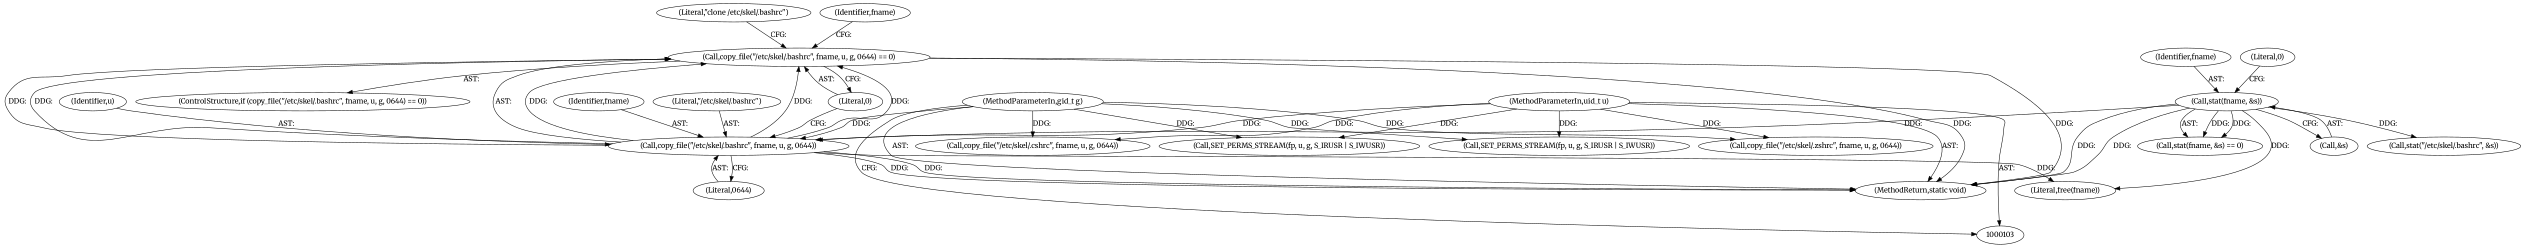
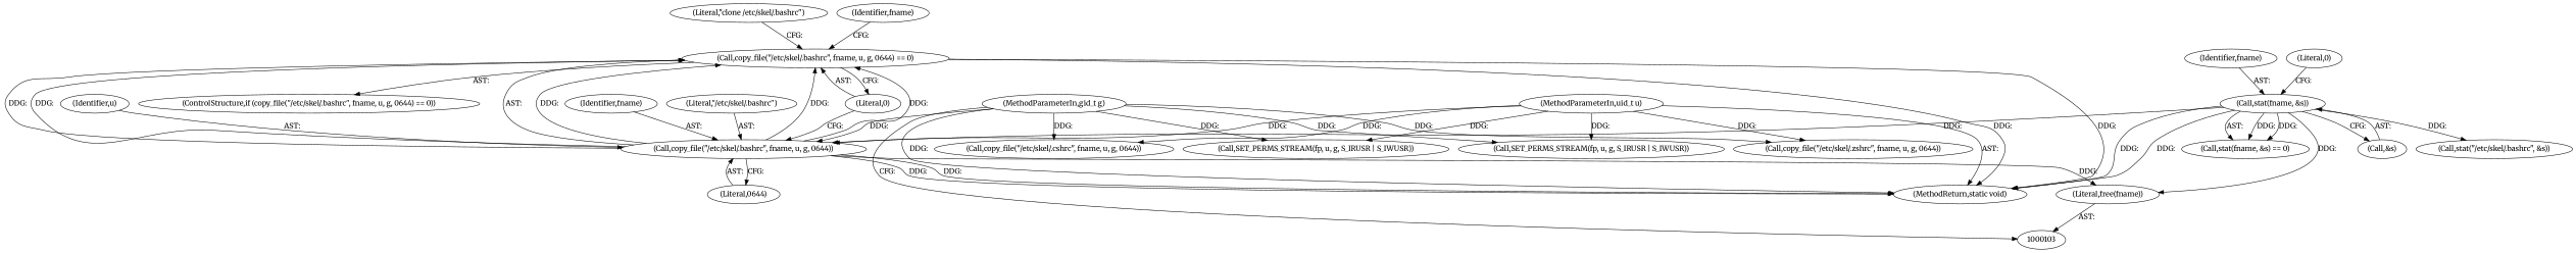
  digraph {
    fontname=Merriweather
    node [fontname=Merriweather]
    edge [fontname=Merriweather]
    n1 [label="(Call,copy_file(\"/etc/skel/.bashrc\", fname, u, g, 0644) == 0)"]
    n2 [label="(ControlStructure,if (copy_file(\"/etc/skel/.bashrc\", fname, u, g, 0644) == 0))"]
    n3 [label="(MethodReturn,static void)"]
    n4 [label="(Literal,0)"]
    n5 [label="(Call,copy_file(\"/etc/skel/.bashrc\", fname, u, g, 0644))"]
    n6 [label="(Literal,0644)"]
    n7 [label="(Literal,free(fname))"]
    n8 [label="(Call,stat(fname, &s))"]
    n9 [label="(Call,stat(\"/etc/skel/.bashrc\", &s))"]
    n10 [label="(Call,stat(fname, &s) == 0)"]
    n11 [label="(Call,&s)"]
    n12 [label="(MethodParameterIn,uid_t u)"]
    n13 [label="(Call,SET_PERMS_STREAM(fp, u, g, S_IRUSR | S_IWUSR))"]
    n14 [label="(Call,copy_file(\"/etc/skel/.cshrc\", fname, u, g, 0644))"]
    n15 [label="(Call,copy_file(\"/etc/skel/.zshrc\", fname, u, g, 0644))"]
    n16 [label="(Call,SET_PERMS_STREAM(fp, u, g, S_IRUSR | S_IWUSR))"]
    1000103
    n18 [label="(MethodParameterIn,gid_t g)"]
    n19 [label="(Identifier,fname)"]
    n20 [label="(Literal,0)"]
    n21 [label="(Identifier,fname)"]
    n22 [label="(Literal,\"/etc/skel/.bashrc\")"]
    n23 [label="(Literal,\"clone /etc/skel/.bashrc\")"]
    n24 [label="(Identifier,u)"]
    n25 [label="(Identifier,fname)"]
    n1 -> n2 [label="AST: "]
    n1 -> n3 [label="DDG: "]
    n1 -> n3 [label="DDG: "]
    n1 -> n4 [label="CFG: "]
    n4 -> n1 [label="AST: "]
    n4 -> n5 [label="CFG: "]
    n5 -> n1 [label="AST: "]
    n5 -> n1 [label="DDG: "]
    n5 -> n1 [label="DDG: "]
    n5 -> n1 [label="DDG: "]
    n5 -> n1 [label="DDG: "]
    n5 -> n1 [label="DDG: "]
    n5 -> n3 [label="DDG: "]
    n5 -> n3 [label="DDG: "]
    n5 -> n6 [label="CFG: "]
    n5 -> n7 [label="DDG: "]
    n6 -> n5 [label="AST: "]
    n8 -> n3 [label="DDG: "]
    n8 -> n3 [label="DDG: "]
    n8 -> n5 [label="DDG: "]
    n8 -> n7 [label="DDG: "]
    n8 -> n9 [label="DDG: "]
    n8 -> n10 [label="AST: "]
    n8 -> n10 [label="DDG: "]
    n8 -> n10 [label="DDG: "]
    n8 -> n11 [label="CFG: "]
    n11 -> n8 [label="AST: "]
    n12 -> n3 [label="AST: "]
    n12 -> n5 [label="DDG: "]
    n12 -> n13 [label="DDG: "]
    n12 -> n14 [label="DDG: "]
    n12 -> n15 [label="DDG: "]
    n12 -> n16 [label="DDG: "]
-   n12 -> 1000103 [label="AST: "]
-   n18 -> n3 [label="AST: "]
+   n7 -> 1000103 [label="AST: "]
+   n18 -> n3 [label="DDG: "]
    n18 -> n5 [label="DDG: "]
    n18 -> n13 [label="DDG: "]
    n18 -> n14 [label="DDG: "]
    n18 -> n15 [label="DDG: "]
    n18 -> n16 [label="DDG: "]
    n18 -> 1000103 [label="CFG: "]
    n19 -> n5 [label="AST: "]
    n20 -> n8 [label="CFG: "]
    n21 -> n8 [label="AST: "]
    n22 -> n5 [label="AST: "]
    n23 -> n1 [label="CFG: "]
    n24 -> n5 [label="AST: "]
    n25 -> n1 [label="CFG: "]
  }
